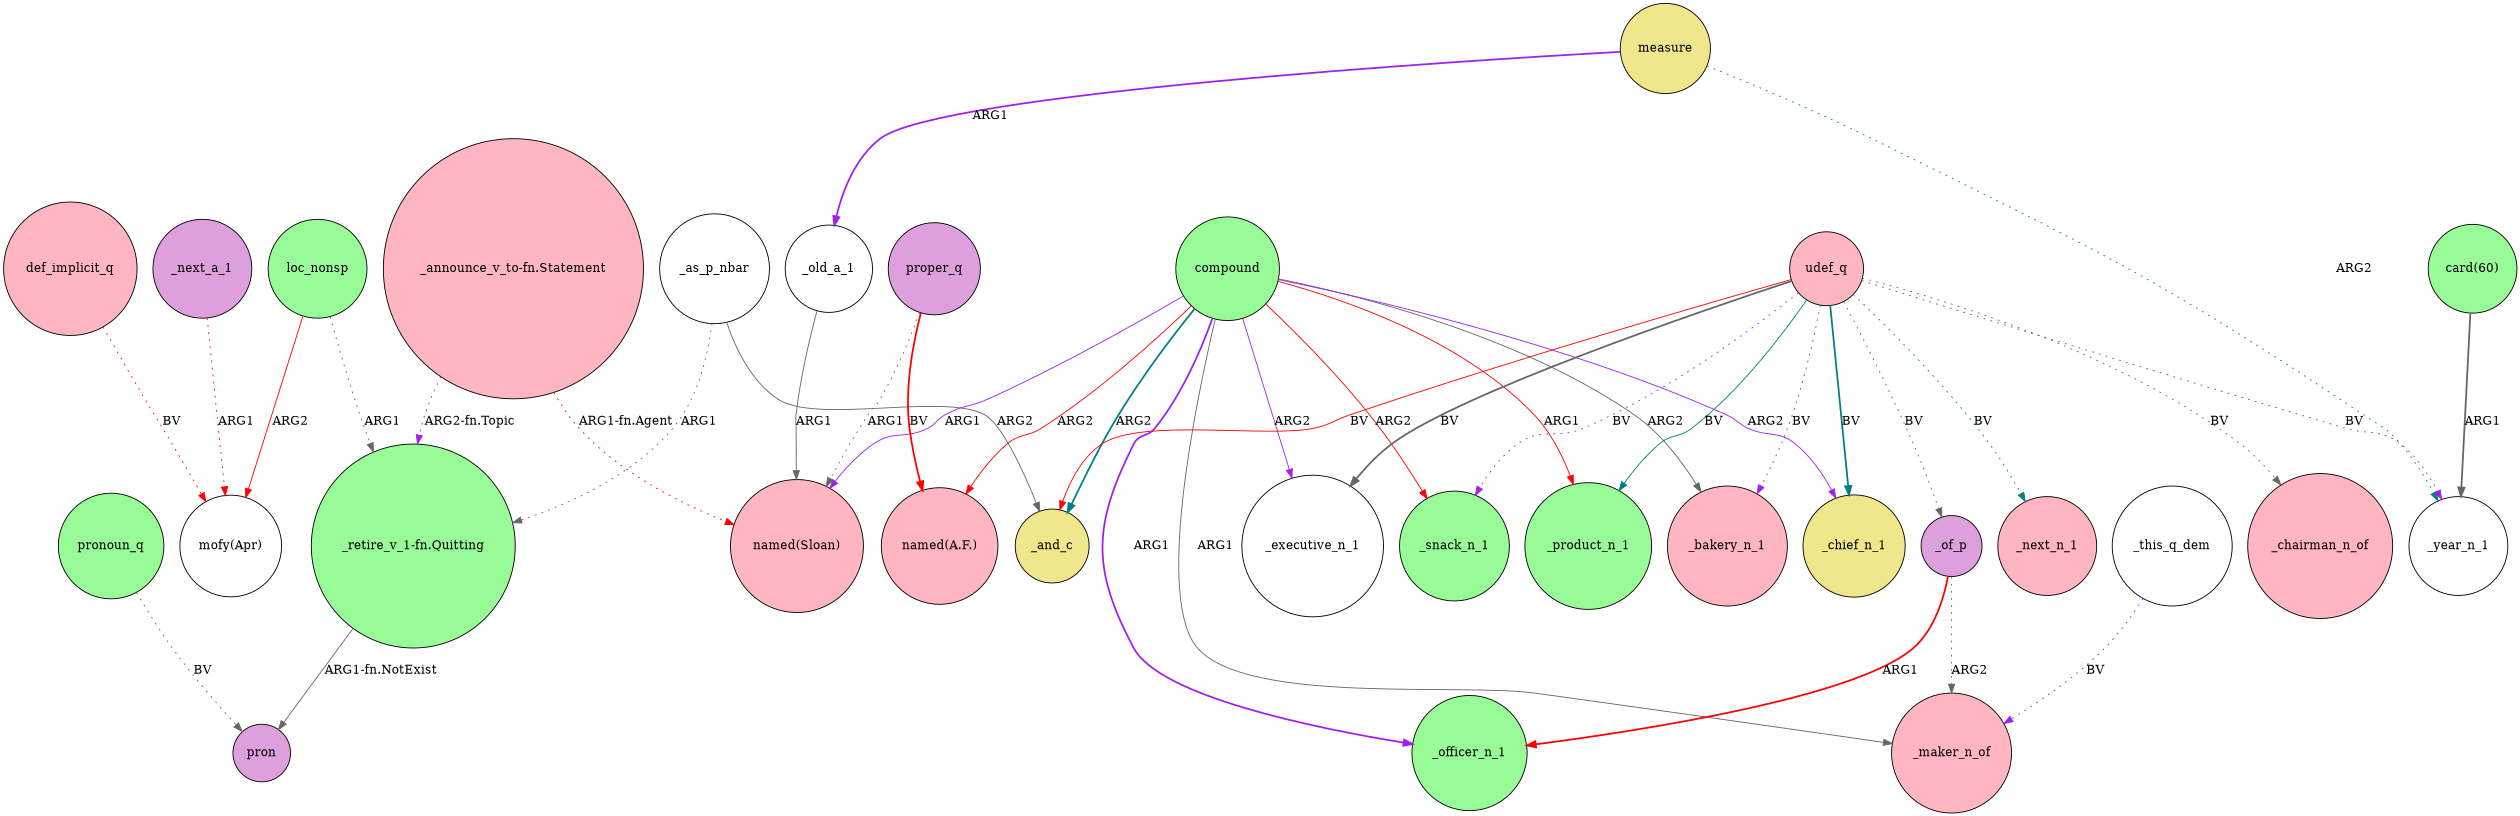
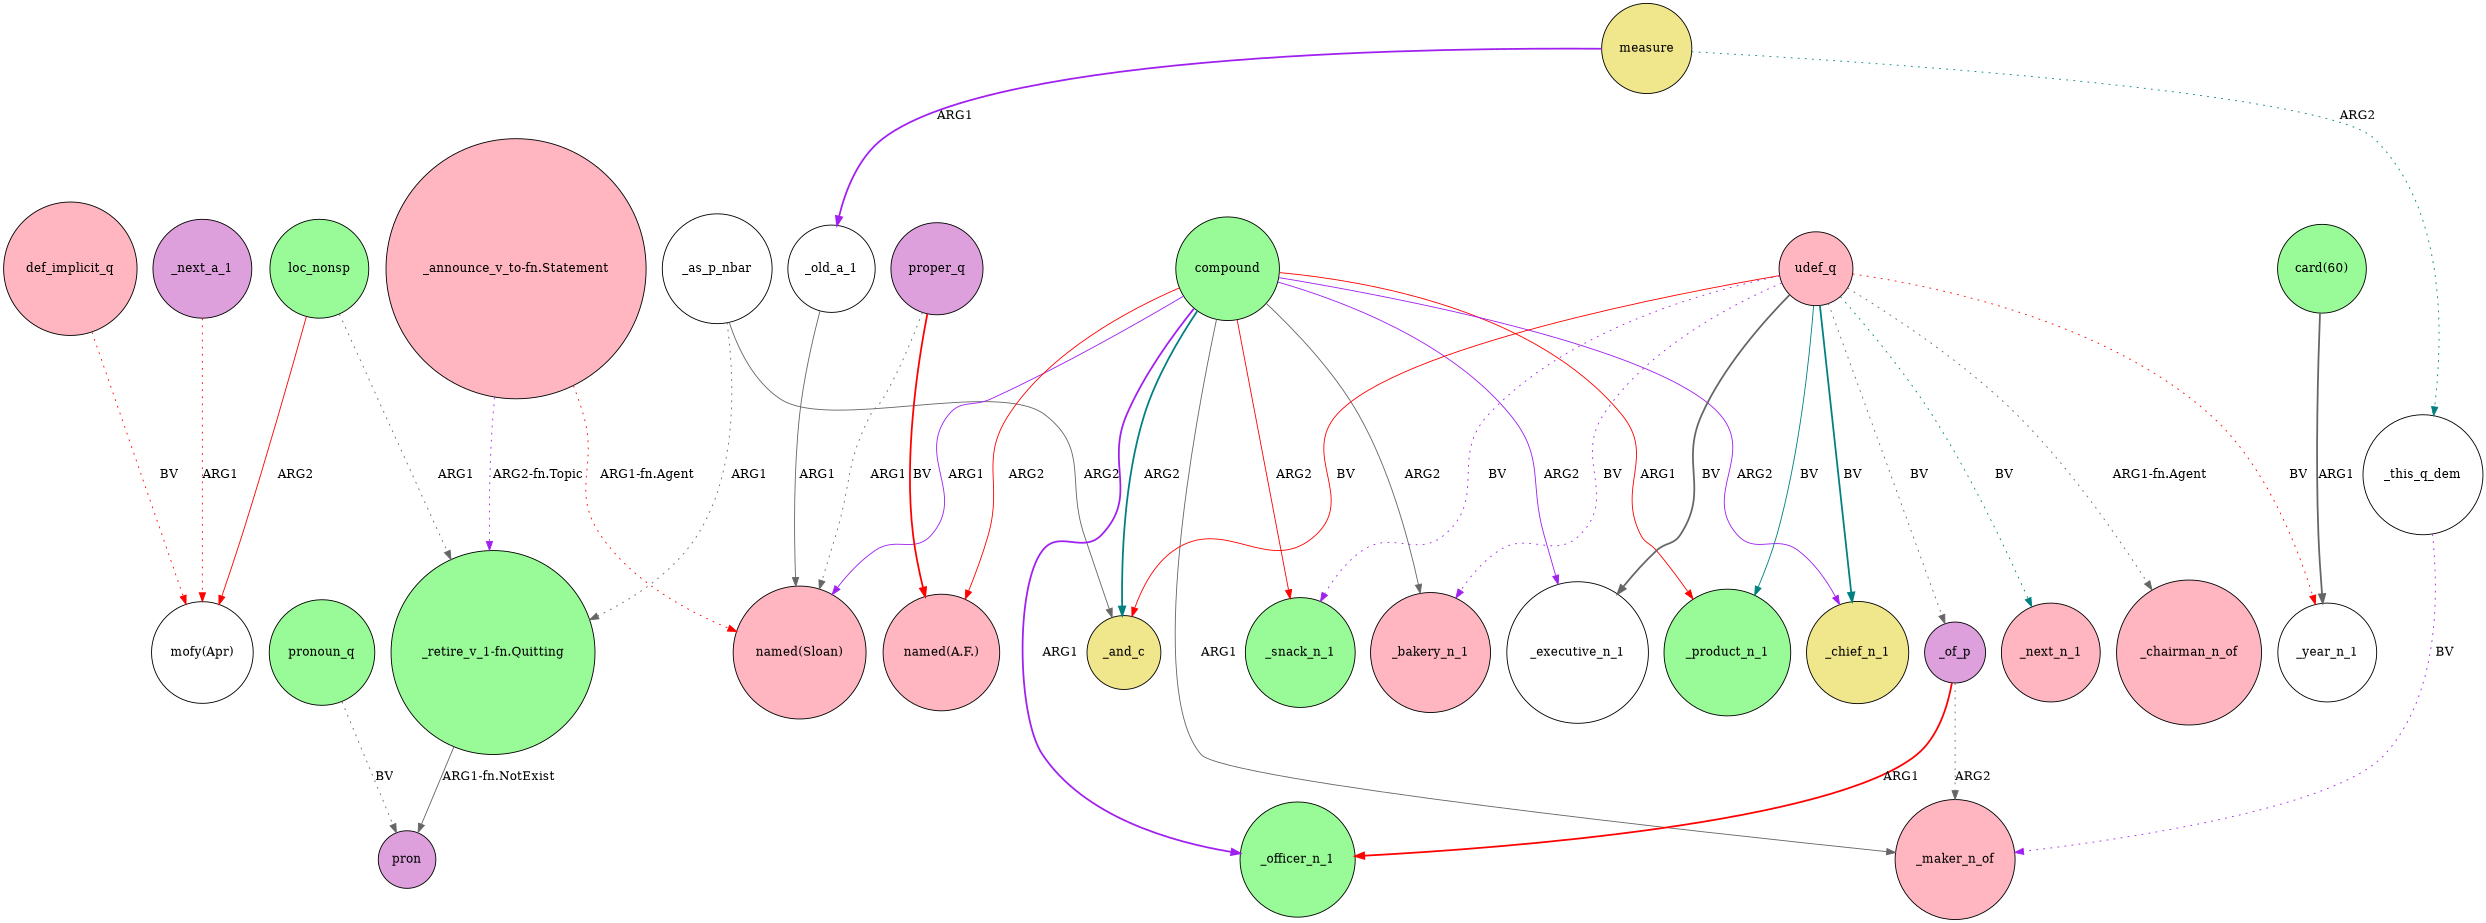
  digraph {
    node [fillcolor=lightpink shape=circle style=filled]
    edge [color=gray40 style=dotted]
    _as_p_nbar [fillcolor=white]
    "_retire_v_1-fn.Quitting" [fillcolor=palegreen]
    _and_c [fillcolor=khaki]
    pron [fillcolor=plum]
    compound [fillcolor=palegreen]
    _product_n_1 [fillcolor=palegreen]
    _bakery_n_1
    "named(Sloan)"
    _executive_n_1 [fillcolor=white]
    "named(A.F.)"
    _snack_n_1 [fillcolor=palegreen]
    _maker_n_of
    _chief_n_1 [fillcolor=khaki]
    _officer_n_1 [fillcolor=palegreen]
    _old_a_1 [fillcolor=white]
    measure [fillcolor=khaki]
    _year_n_1 [fillcolor=white]
    udef_q
    n19 [label=_next_n_1]
    _chairman_n_of
    _of_p [fillcolor=plum]
    loc_nonsp [fillcolor=palegreen]
    "mofy(Apr)" [fillcolor=white]
    def_implicit_q
    "card(60)" [fillcolor=palegreen]
    pronoun_q [fillcolor=palegreen]
    _next_a_1 [fillcolor=plum]
    proper_q [fillcolor=plum]
    "_announce_v_to-fn.Statement"
    _this_q_dem [fillcolor=white]
    _as_p_nbar -> "_retire_v_1-fn.Quitting" [label=ARG1]
    _as_p_nbar -> _and_c [label=ARG2 style=solid]
    "_retire_v_1-fn.Quitting" -> pron [label="ARG1-fn.NotExist" style=solid]
    compound -> _and_c [color=teal label=ARG2 style=bold]
    compound -> _product_n_1 [color=red label=ARG1 style=solid]
    compound -> _bakery_n_1 [label=ARG2 style=solid]
    compound -> "named(Sloan)" [color=purple label=ARG1 style=solid]
    compound -> _executive_n_1 [color=purple label=ARG2 style=solid]
    compound -> "named(A.F.)" [color=red label=ARG2 style=solid]
    compound -> _snack_n_1 [color=red label=ARG2 style=solid]
    compound -> _maker_n_of [label=ARG1 style=solid]
    compound -> _chief_n_1 [color=purple label=ARG2 style=solid]
    compound -> _officer_n_1 [color=purple label=ARG1 style=bold]
    _old_a_1 -> "named(Sloan)" [label=ARG1 style=solid]
    measure -> _old_a_1 [color=purple label=ARG1 style=bold]
-   measure -> _year_n_1 [color=teal label=ARG2]
+   measure -> _this_q_dem [color=teal label=ARG2]
    udef_q -> _and_c [color=red label=BV style=solid]
    udef_q -> _product_n_1 [color=teal label=BV style=solid]
    udef_q -> _bakery_n_1 [color=purple label=BV]
    udef_q -> _executive_n_1 [label=BV style=bold]
    udef_q -> _snack_n_1 [color=purple label=BV]
    udef_q -> _chief_n_1 [color=teal label=BV style=bold]
-   udef_q -> _year_n_1 [color=purple label=BV]
+   udef_q -> _year_n_1 [color=red label=BV]
    udef_q -> n19 [color=teal label=BV]
-   udef_q -> _chairman_n_of [label=BV]
+   udef_q -> _chairman_n_of [label="ARG1-fn.Agent"]
    udef_q -> _of_p [label=BV]
    _of_p -> _maker_n_of [label=ARG2]
    _of_p -> _officer_n_1 [color=red label=ARG1 style=bold]
    loc_nonsp -> "_retire_v_1-fn.Quitting" [label=ARG1]
    loc_nonsp -> "mofy(Apr)" [color=red label=ARG2 style=solid]
    def_implicit_q -> "mofy(Apr)" [color=red label=BV]
    "card(60)" -> _year_n_1 [label=ARG1 style=bold]
    pronoun_q -> pron [label=BV]
    _next_a_1 -> "mofy(Apr)" [color=red label=ARG1]
    proper_q -> "named(Sloan)" [label=ARG1]
    proper_q -> "named(A.F.)" [color=red label=BV style=bold]
    "_announce_v_to-fn.Statement" -> "_retire_v_1-fn.Quitting" [color=purple label="ARG2-fn.Topic"]
    "_announce_v_to-fn.Statement" -> "named(Sloan)" [color=red label="ARG1-fn.Agent"]
    _this_q_dem -> _maker_n_of [color=purple label=BV]
  }
